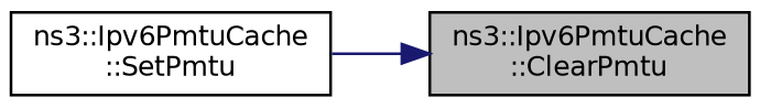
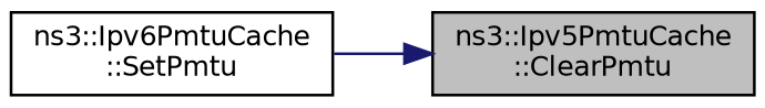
  digraph {
    rankdir=RL
    node [color=black fontname=Helvetica fontsize=10 shape=record style=filled]
-   n1 [fillcolor=grey75 fontcolor=black height=0.2 label="ns3::Ipv6PmtuCache\l::ClearPmtu" width=0.4]
+   n1 [fillcolor=grey75 fontcolor=black height=0.2 label="ns3::Ipv5PmtuCache\l::ClearPmtu" width=0.4]
    n2 [fillcolor=white height=0.2 label="ns3::Ipv6PmtuCache\l::SetPmtu" width=0.4]
    n1 -> n2 [color=midnightblue dir=back fontname=Helvetica fontsize=10 labelfontname=Helvetica labelfontsize=10 style=solid]
  }
